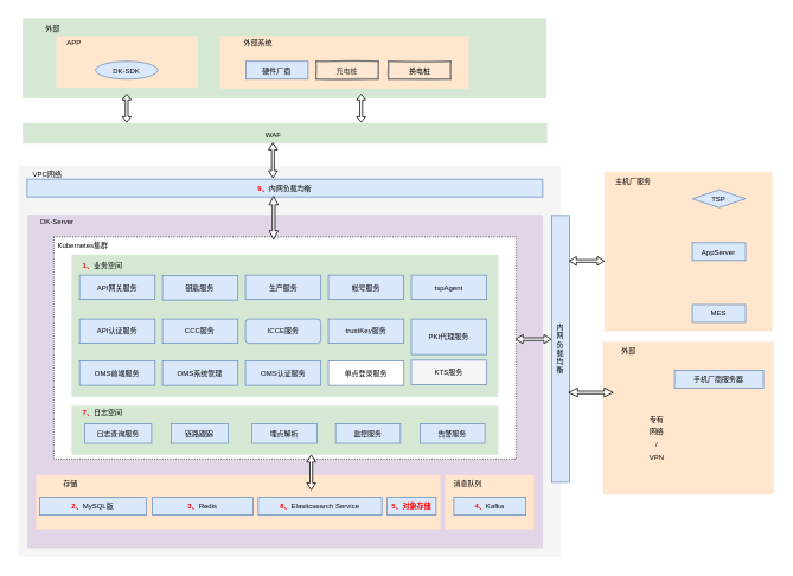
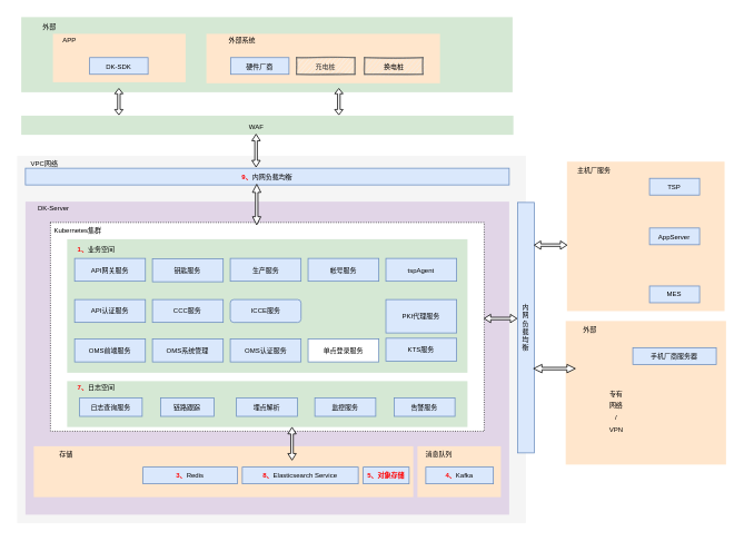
  <mxCell id="0" />
  <mxCell id="1" parent="0" />
  <mxCell id="2" value="" style="rounded=0;whiteSpace=wrap;html=1;fillColor=#ffe6cc;strokeColor=none;fontSize=8;" parent="1" vertex="1"><mxGeometry x="677.75" y="384" width="192.25" height="172" as="geometry" /></mxCell>
  <mxCell id="3" value="" style="rounded=0;whiteSpace=wrap;html=1;fillColor=#d5e8d4;strokeColor=none;fontSize=8;" parent="1" vertex="1"><mxGeometry x="25" y="20" width="589" height="90" as="geometry" /></mxCell>
  <mxCell id="4" value="" style="rounded=0;whiteSpace=wrap;html=1;fillColor=#f5f5f5;strokeColor=none;fontSize=8;fontColor=#333333;" parent="1" vertex="1"><mxGeometry x="20" y="186" width="610" height="440" as="geometry" /></mxCell>
  <mxCell id="5" value="" style="rounded=0;whiteSpace=wrap;html=1;dashed=1;dashPattern=1 2;fontSize=8;fillColor=#e1d5e7;strokeColor=none;" parent="1" vertex="1"><mxGeometry x="30" y="241" width="580" height="375" as="geometry" /></mxCell>
  <mxCell id="6" value="" style="rounded=0;whiteSpace=wrap;html=1;dashed=1;dashPattern=1 2;fontSize=8;" parent="1" vertex="1"><mxGeometry x="60" y="266" width="520" height="250" as="geometry" /></mxCell>
  <mxCell id="7" value="" style="rounded=0;whiteSpace=wrap;html=1;fillColor=#d5e8d4;strokeColor=none;fontSize=8;" parent="1" vertex="1"><mxGeometry x="25" y="138" width="590" height="23" as="geometry" /></mxCell>
  <mxCell id="8" value="" style="rounded=0;whiteSpace=wrap;html=1;fillColor=#ffe6cc;strokeColor=none;fontSize=8;" parent="1" vertex="1"><mxGeometry x="40" y="534" width="455" height="61" as="geometry" /></mxCell>
  <mxCell id="9" value="&lt;font style=&quot;font-size: 8px;&quot;&gt;Kubernetes集群&lt;/font&gt;" style="rounded=0;whiteSpace=wrap;html=1;fillColor=none;strokeColor=none;fontSize=8;" parent="1" vertex="1"><mxGeometry x="60" y="265" width="66" height="20" as="geometry" /></mxCell>
  <mxCell id="10" value="" style="rounded=0;whiteSpace=wrap;html=1;fillColor=#d5e8d4;strokeColor=none;fontSize=8;" parent="1" vertex="1"><mxGeometry x="80" y="286" width="480" height="160" as="geometry" /></mxCell>
  <mxCell id="11" value="&lt;b&gt;&lt;font color=&quot;#ff0000&quot;&gt;1、&lt;/font&gt;&lt;/b&gt;业务空间" style="rounded=0;whiteSpace=wrap;html=1;fillColor=none;strokeColor=none;fontSize=8;" parent="1" vertex="1"><mxGeometry x="80" y="288" width="70" height="20" as="geometry" /></mxCell>
  <mxCell id="12" value="&lt;b&gt;&lt;font color=&quot;#ff0000&quot;&gt;9、&lt;/font&gt;&lt;/b&gt;内网负载均衡" style="rounded=0;whiteSpace=wrap;html=1;fillColor=#dae8fc;strokeColor=#6c8ebf;fontSize=8;" parent="1" vertex="1"><mxGeometry x="30" y="201" width="580" height="20" as="geometry" /></mxCell>
  <mxCell id="13" value="外部" style="rounded=0;whiteSpace=wrap;html=1;strokeColor=none;fillColor=none;fontSize=8;" parent="1" vertex="1"><mxGeometry x="677.75" y="384" width="58" height="20" as="geometry" /></mxCell>
  <mxCell id="14" value="" style="endArrow=none;html=1;rounded=0;fontSize=8;entryX=0;entryY=0.5;entryDx=0;entryDy=0;startArrow=none;" parent="1" edge="1"><mxGeometry width="50" height="50" relative="1" as="geometry"><mxPoint x="664.75" y="422.12" as="sourcePoint" /><mxPoint x="664.75" y="422.12" as="targetPoint" /></mxGeometry></mxCell>
  <mxCell id="15" value="存储" style="rounded=0;whiteSpace=wrap;html=1;strokeColor=none;fillColor=none;fontSize=8;" parent="1" vertex="1"><mxGeometry x="46" y="534" width="66" height="20" as="geometry" /></mxCell>
  <mxCell id="16" value="&lt;b&gt;&lt;font color=&quot;#ff0000&quot;&gt;8、&lt;/font&gt;&lt;/b&gt;Elasticsearch Service" style="rounded=0;whiteSpace=wrap;html=1;fillColor=#dae8fc;strokeColor=#6c8ebf;fontSize=8;" parent="1" vertex="1"><mxGeometry x="290" y="559" width="139" height="20" as="geometry" /></mxCell>
- <mxCell id="17" value="&lt;b&gt;&lt;font color=&quot;#ff0000&quot;&gt;2、&lt;/font&gt;&lt;/b&gt;MySQL版" style="rounded=0;whiteSpace=wrap;html=1;fillColor=#dae8fc;strokeColor=#6c8ebf;fontSize=8;" parent="1" vertex="1"><mxGeometry x="44" y="559" width="120" height="20" as="geometry" /></mxCell>
  <mxCell id="18" value="&lt;b&gt;&lt;font color=&quot;#ff0000&quot;&gt;3、&lt;/font&gt;&lt;/b&gt;Redis" style="rounded=0;whiteSpace=wrap;html=1;fillColor=#dae8fc;strokeColor=#6c8ebf;fontSize=8;" parent="1" vertex="1"><mxGeometry x="171" y="559" width="113" height="20" as="geometry" /></mxCell>
  <mxCell id="19" value="" style="group" parent="1" vertex="1" connectable="0"><mxGeometry x="89" y="314" width="487" height="177" as="geometry" /></mxCell>
  <mxCell id="20" value="API网关服务" style="rounded=0;whiteSpace=wrap;html=1;fillColor=#dae8fc;strokeColor=#6c8ebf;fontSize=8;verticalAlign=middle;flipH=1;" parent="19" vertex="1"><mxGeometry y="-5" width="84.815" height="27.368" as="geometry" /></mxCell>
  <mxCell id="21" value="API认证服务" style="rounded=0;whiteSpace=wrap;html=1;fillColor=#dae8fc;strokeColor=#6c8ebf;fontSize=8;verticalAlign=middle;flipH=1;" parent="19" vertex="1"><mxGeometry y="44.316" width="84.815" height="27.368" as="geometry" /></mxCell>
  <mxCell id="22" value="生产服务" style="rounded=0;whiteSpace=wrap;html=1;fillColor=#dae8fc;strokeColor=#6c8ebf;fontSize=8;verticalAlign=middle;" parent="19" vertex="1"><mxGeometry x="186.593" y="-5" width="84.815" height="27.368" as="geometry" /></mxCell>
  <mxCell id="23" value="帐号服务" style="rounded=0;whiteSpace=wrap;html=1;fillColor=#dae8fc;strokeColor=#6c8ebf;fontSize=8;verticalAlign=middle;" parent="19" vertex="1"><mxGeometry x="279.889" y="-5" width="84.815" height="27.368" as="geometry" /></mxCell>
  <mxCell id="24" value="tspAgent" style="rounded=0;whiteSpace=wrap;html=1;fillColor=#dae8fc;strokeColor=#6c8ebf;fontSize=8;verticalAlign=middle;" parent="19" vertex="1"><mxGeometry x="373.185" y="-5" width="84.815" height="27.368" as="geometry" /></mxCell>
  <mxCell id="25" value="OMS认证服务" style="rounded=0;whiteSpace=wrap;html=1;fillColor=#dae8fc;strokeColor=#6c8ebf;fontSize=8;verticalAlign=middle;" parent="19" vertex="1"><mxGeometry x="186.593" y="91.632" width="84.815" height="27.368" as="geometry" /></mxCell>
  <mxCell id="26" value="CCC服务" style="rounded=0;whiteSpace=wrap;html=1;fillColor=#dae8fc;strokeColor=#6c8ebf;fontSize=8;verticalAlign=middle;flipH=1;" parent="19" vertex="1"><mxGeometry x="93.296" y="44.316" width="84.815" height="27.368" as="geometry" /></mxCell>
  <mxCell id="27" value="ICCE服务" style="whiteSpace=wrap;html=1;fillColor=#dae8fc;strokeColor=#6c8ebf;fontSize=8;verticalAlign=middle;flipH=1;rounded=1;" parent="19" vertex="1"><mxGeometry x="186.593" y="44.316" width="84.815" height="27.368" as="geometry" /></mxCell>
  <mxCell id="28" value="钥匙服务" style="rounded=0;whiteSpace=wrap;html=1;fillColor=#dae8fc;strokeColor=#6c8ebf;fontSize=8;verticalAlign=middle;flipH=1;" parent="19" vertex="1"><mxGeometry x="93.295" y="-4.368" width="84.815" height="27.368" as="geometry" /></mxCell>
  <mxCell id="29" value="OMS前端服务" style="rounded=0;whiteSpace=wrap;html=1;fillColor=#dae8fc;strokeColor=#6c8ebf;fontSize=8;verticalAlign=middle;" parent="19" vertex="1"><mxGeometry y="91.632" width="84.815" height="27.368" as="geometry" /></mxCell>
  <mxCell id="30" value="单点登录服务" style="rounded=0;whiteSpace=wrap;html=1;fillColor=#ffffff;strokeColor=#6c8ebf;fontSize=8;verticalAlign=middle;" parent="19" vertex="1"><mxGeometry x="279.889" y="91.632" width="84.815" height="27.368" as="geometry" /></mxCell>
  <mxCell id="31" value="OMS系统管理" style="rounded=0;whiteSpace=wrap;html=1;fillColor=#dae8fc;strokeColor=#6c8ebf;fontSize=8;verticalAlign=middle;" parent="19" vertex="1"><mxGeometry x="93.296" y="91.632" width="84.815" height="27.368" as="geometry" /></mxCell>
  <mxCell id="32" value="PKI代理服务" style="rounded=0;whiteSpace=wrap;html=1;fillColor=#dae8fc;strokeColor=#6c8ebf;fontSize=8;verticalAlign=middle;" parent="19" vertex="1"><mxGeometry x="373.185" y="44.316" width="84.815" height="40" as="geometry" /></mxCell>
- <mxCell id="33" value="trustKey服务" style="rounded=0;whiteSpace=wrap;html=1;fillColor=#dae8fc;strokeColor=#6c8ebf;fontSize=8;verticalAlign=middle;flipH=1;" parent="19" vertex="1"><mxGeometry x="279.889" y="44.316" width="84.815" height="27.368" as="geometry" /></mxCell>
- <mxCell id="34" value="KTS服务" style="rounded=0;whiteSpace=wrap;html=1;fillColor=#f5f5f5;strokeColor=#6c8ebf;fontSize=8;verticalAlign=middle;" parent="19" vertex="1"><mxGeometry x="373.186" y="90.63" width="84.815" height="27.368" as="geometry" /></mxCell>
+ <mxCell id="34" value="KTS服务" style="rounded=0;whiteSpace=wrap;html=1;fillColor=#dae8fc;strokeColor=#6c8ebf;fontSize=8;verticalAlign=middle;" parent="19" vertex="1"><mxGeometry x="373.186" y="90.63" width="84.815" height="27.368" as="geometry" /></mxCell>
  <mxCell id="35" value="&lt;font style=&quot;font-size: 8px;&quot;&gt;VPC网络&lt;/font&gt;" style="rounded=0;whiteSpace=wrap;html=1;fillColor=none;strokeColor=none;fontSize=8;" parent="1" vertex="1"><mxGeometry x="20" y="186" width="66" height="20" as="geometry" /></mxCell>
  <mxCell id="36" value="&lt;font style=&quot;font-size: 8px;&quot;&gt;WAF&lt;/font&gt;" style="rounded=0;whiteSpace=wrap;html=1;fillColor=none;strokeColor=none;fontSize=8;" parent="1" vertex="1"><mxGeometry x="273.5" y="141" width="66" height="20" as="geometry" /></mxCell>
  <mxCell id="37" value="" style="group" parent="1" vertex="1" connectable="0"><mxGeometry x="80" y="446" width="480" height="90" as="geometry" /></mxCell>
  <mxCell id="38" value="" style="rounded=0;whiteSpace=wrap;html=1;fillColor=#d5e8d4;strokeColor=none;fontSize=8;" parent="37" vertex="1"><mxGeometry y="10" width="480" height="55" as="geometry" /></mxCell>
  <mxCell id="39" value="日志查询服务" style="rounded=0;whiteSpace=wrap;html=1;fillColor=#dae8fc;strokeColor=#6c8ebf;fontSize=8;flipH=0;flipV=1;" parent="37" vertex="1"><mxGeometry x="15" y="30.2" width="75" height="22" as="geometry" /></mxCell>
  <mxCell id="40" value="&lt;b&gt;&lt;font color=&quot;#ff0000&quot;&gt;7、&lt;/font&gt;&lt;/b&gt;日志空间" style="rounded=0;whiteSpace=wrap;html=1;strokeColor=none;fillColor=none;fontSize=8;" parent="37" vertex="1"><mxGeometry y="6.2" width="70" height="22" as="geometry" /></mxCell>
  <mxCell id="41" value="链路跟踪" style="rounded=0;whiteSpace=wrap;html=1;fillColor=#dae8fc;strokeColor=#6c8ebf;fontSize=8;flipH=0;flipV=1;" parent="37" vertex="1"><mxGeometry x="112" y="30.2" width="64" height="22" as="geometry" /></mxCell>
  <mxCell id="42" value="告警服务" style="rounded=0;whiteSpace=wrap;html=1;fillColor=#dae8fc;strokeColor=#6c8ebf;fontSize=8;flipH=0;flipV=1;" parent="37" vertex="1"><mxGeometry x="392" y="30.2" width="73" height="22" as="geometry" /></mxCell>
  <mxCell id="43" value="埋点解析" style="rounded=0;whiteSpace=wrap;html=1;fillColor=#dae8fc;strokeColor=#6c8ebf;fontSize=8;flipH=0;flipV=1;" parent="37" vertex="1"><mxGeometry x="203" y="30.2" width="73" height="22" as="geometry" /></mxCell>
  <mxCell id="44" value="监控服务" style="rounded=0;whiteSpace=wrap;html=1;fillColor=#dae8fc;strokeColor=#6c8ebf;fontSize=8;flipH=0;flipV=1;" parent="37" vertex="1"><mxGeometry x="297" y="30.2" width="73" height="22" as="geometry" /></mxCell>
  <mxCell id="45" value="" style="shape=doubleArrow;whiteSpace=wrap;html=1;rotation=90;" vertex="1" parent="37"><mxGeometry x="250" y="80" width="39.25" height="10" as="geometry" /></mxCell>
  <mxCell id="46" value="&lt;b&gt;&lt;font color=&quot;#ff0000&quot;&gt;5、对象存储&lt;/font&gt;&lt;/b&gt;" style="rounded=0;whiteSpace=wrap;html=1;fillColor=#dae8fc;strokeColor=#6c8ebf;fontSize=8;" parent="1" vertex="1"><mxGeometry x="435" y="559" width="55" height="20" as="geometry" /></mxCell>
  <mxCell id="47" value="" style="rounded=0;whiteSpace=wrap;html=1;fillColor=#ffe6cc;strokeColor=none;fontSize=8;" parent="1" vertex="1"><mxGeometry x="500" y="534" width="100" height="61" as="geometry" /></mxCell>
  <mxCell id="48" value="&lt;b&gt;&lt;font color=&quot;#ff0000&quot;&gt;4、&lt;/font&gt;&lt;/b&gt;Kafka" style="rounded=0;whiteSpace=wrap;html=1;fillColor=#dae8fc;strokeColor=#6c8ebf;fontSize=8;" parent="1" vertex="1"><mxGeometry x="510.02" y="559" width="81" height="20" as="geometry" /></mxCell>
  <mxCell id="49" value="消息队列" style="rounded=0;whiteSpace=wrap;html=1;strokeColor=none;fillColor=none;fontSize=8;" parent="1" vertex="1"><mxGeometry x="493" y="534" width="66" height="20" as="geometry" /></mxCell>
  <mxCell id="50" value="内&lt;div&gt;网&lt;/div&gt;&lt;div&gt;负&lt;/div&gt;&lt;div&gt;载&lt;/div&gt;&lt;div&gt;均&lt;/div&gt;&lt;div&gt;衡&lt;/div&gt;" style="rounded=0;whiteSpace=wrap;html=1;fillColor=#dae8fc;strokeColor=#6c8ebf;fontSize=8;align=center;" parent="1" vertex="1"><mxGeometry x="620" y="242" width="20" height="300" as="geometry" /></mxCell>
  <mxCell id="51" value="外部" style="rounded=0;whiteSpace=wrap;html=1;fillColor=none;strokeColor=none;fontSize=8;" parent="1" vertex="1"><mxGeometry x="26" y="20.5" width="66" height="20" as="geometry" /></mxCell>
  <mxCell id="52" value="" style="rounded=0;whiteSpace=wrap;html=1;fillColor=#ffe6cc;strokeColor=none;fontSize=8;" parent="1" vertex="1"><mxGeometry x="63" y="40" width="159" height="58" as="geometry" /></mxCell>
- <mxCell id="53" value="DK-SDK" style="ellipse;whiteSpace=wrap;html=1;fillColor=#dae8fc;strokeColor=#6c8ebf;fontSize=8;" parent="1" vertex="1"><mxGeometry x="107" y="68.5" width="70" height="20" as="geometry" /></mxCell>
+ <mxCell id="53" value="DK-SDK" style="rounded=0;whiteSpace=wrap;html=1;fillColor=#dae8fc;strokeColor=#6c8ebf;fontSize=8;" parent="1" vertex="1"><mxGeometry x="107" y="68.5" width="70" height="20" as="geometry" /></mxCell>
  <mxCell id="54" value="" style="rounded=0;whiteSpace=wrap;html=1;fillColor=#ffe6cc;strokeColor=none;fontSize=8;" parent="1" vertex="1"><mxGeometry x="247" y="40" width="280" height="59.25" as="geometry" /></mxCell>
  <mxCell id="55" value="充电桩" style="rounded=0;whiteSpace=wrap;html=1;fillColor=#f5f5f5;strokeColor=#666666;fontSize=8;fontColor=#333333;shadow=0;sketch=1;" parent="1" vertex="1"><mxGeometry x="355" y="68.5" width="70" height="20" as="geometry" /></mxCell>
  <mxCell id="56" value="换电桩" style="rounded=0;whiteSpace=wrap;html=1;fillColor=#eeeeee;strokeColor=#666666;fontSize=8;sketch=1;" parent="1" vertex="1"><mxGeometry x="436.5" y="68.5" width="70" height="20" as="geometry" /></mxCell>
  <mxCell id="57" value="外部系统" style="rounded=0;whiteSpace=wrap;html=1;fillColor=none;strokeColor=none;fontSize=8;" parent="1" vertex="1"><mxGeometry x="257" y="37.5" width="66" height="20" as="geometry" /></mxCell>
  <mxCell id="58" value="APP" style="rounded=0;whiteSpace=wrap;html=1;fillColor=none;strokeColor=none;fontSize=8;" parent="1" vertex="1"><mxGeometry x="50" y="38" width="66" height="20" as="geometry" /></mxCell>
  <mxCell id="59" value="&lt;font style=&quot;font-size: 8px;&quot;&gt;DK-Server&lt;/font&gt;" style="rounded=0;whiteSpace=wrap;html=1;fillColor=none;strokeColor=none;fontSize=8;" parent="1" vertex="1"><mxGeometry x="31" y="239" width="66" height="20" as="geometry" /></mxCell>
  <mxCell id="60" value="" style="rounded=0;whiteSpace=wrap;html=1;fillColor=#ffe6cc;strokeColor=none;fontSize=8;" parent="1" vertex="1"><mxGeometry x="679.25" y="193.12" width="189" height="179" as="geometry" /></mxCell>
- <mxCell id="61" value="TSP" style="rhombus;whiteSpace=wrap;html=1;fillColor=#dae8fc;strokeColor=#6c8ebf;fontSize=8;" parent="1" vertex="1"><mxGeometry x="778.25" y="213.12" width="60" height="20" as="geometry" /></mxCell>
+ <mxCell id="61" value="TSP" style="rounded=0;whiteSpace=wrap;html=1;fillColor=#dae8fc;strokeColor=#6c8ebf;fontSize=8;" parent="1" vertex="1"><mxGeometry x="778.25" y="213.12" width="60" height="20" as="geometry" /></mxCell>
  <mxCell id="62" value="AppServer" style="rounded=0;whiteSpace=wrap;html=1;fillColor=#dae8fc;strokeColor=#6c8ebf;fontSize=8;" parent="1" vertex="1"><mxGeometry x="778.25" y="272.62" width="60" height="20" as="geometry" /></mxCell>
  <mxCell id="63" value="硬件厂商" style="rounded=0;whiteSpace=wrap;html=1;fillColor=#dae8fc;strokeColor=#6c8ebf;fontSize=8;" parent="1" vertex="1"><mxGeometry x="276" y="68.5" width="70" height="20" as="geometry" /></mxCell>
  <mxCell id="64" value="MES" style="rounded=0;whiteSpace=wrap;html=1;fillColor=#dae8fc;strokeColor=#6c8ebf;fontSize=8;" parent="1" vertex="1"><mxGeometry x="778.25" y="342.12" width="60" height="20" as="geometry" /></mxCell>
  <mxCell id="65" value="手机厂商服务器" style="rounded=0;whiteSpace=wrap;html=1;fillColor=#dae8fc;strokeColor=#6c8ebf;fontSize=8;" parent="1" vertex="1"><mxGeometry x="758.25" y="416" width="100" height="20" as="geometry" /></mxCell>
  <mxCell id="66" value="" style="shape=doubleArrow;whiteSpace=wrap;html=1;rotation=90;" vertex="1" parent="1"><mxGeometry x="126.25" y="116.25" width="31.5" height="10" as="geometry" /></mxCell>
  <mxCell id="67" value="" style="shape=doubleArrow;whiteSpace=wrap;html=1;rotation=90;" vertex="1" parent="1"><mxGeometry x="286.87" y="174.88" width="39.25" height="10" as="geometry" /></mxCell>
  <mxCell id="68" value="" style="shape=doubleArrow;whiteSpace=wrap;html=1;rotation=90;" vertex="1" parent="1"><mxGeometry x="390" y="116.25" width="31.5" height="10" as="geometry" /></mxCell>
  <mxCell id="69" value="" style="shape=doubleArrow;whiteSpace=wrap;html=1;rotation=-180;" vertex="1" parent="1"><mxGeometry x="580" y="376" width="39.25" height="10" as="geometry" /></mxCell>
  <mxCell id="70" value="" style="shape=doubleArrow;whiteSpace=wrap;html=1;rotation=90;" vertex="1" parent="1"><mxGeometry x="283" y="239.5" width="48.5" height="10" as="geometry" /></mxCell>
  <mxCell id="71" value="" style="shape=doubleArrow;whiteSpace=wrap;html=1;rotation=-180;" vertex="1" parent="1"><mxGeometry x="640" y="288.12" width="39.25" height="10" as="geometry" /></mxCell>
  <mxCell id="72" value="主机厂服务" style="rounded=0;whiteSpace=wrap;html=1;fillColor=none;strokeColor=none;fontSize=8;" vertex="1" parent="1"><mxGeometry x="679.25" y="193.12" width="66" height="20" as="geometry" /></mxCell>
  <mxCell id="73" value="" style="shape=doubleArrow;whiteSpace=wrap;html=1;rotation=-180;container=0;movable=1;resizable=1;rotatable=1;deletable=1;editable=1;locked=0;connectable=1;" vertex="1" parent="1"><mxGeometry x="639.25" y="436" width="50" height="10" as="geometry" /></mxCell>
  <mxCell id="74" value="&lt;span style=&quot;font-size: 8px; text-wrap: wrap;&quot;&gt;专有网络 / VPN&lt;/span&gt;" style="text;html=1;align=center;verticalAlign=middle;resizable=0;points=[];autosize=1;strokeColor=none;fillColor=none;" vertex="1" parent="1"><mxGeometry x="698.25" y="476" width="80" height="30" as="geometry" /></mxCell>
